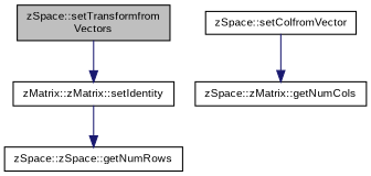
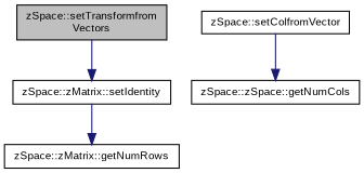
  digraph {
    fontname="Liberation Sans"
    rankdir=TB
    node [color=black fillcolor=white fontname="Liberation Sans" fontsize=10 shape=record style=filled]
    edge [color=midnightblue fontname="Liberation Sans" fontsize=10 labelfontname=Helvetica labelfontsize=10 style=solid]
    n1 [fillcolor=grey75 fontcolor=black height=0.2 label="zSpace::setTransformfrom\lVectors" width=0.4]
-   n2 [height=0.2 label="zMatrix::zMatrix::setIdentity" width=0.4]
-   n3 [height=0.2 label="zSpace::zSpace::getNumRows" width=0.4]
+   n2 [height=0.2 label="zSpace::zMatrix::setIdentity" width=0.4]
+   n3 [height=0.2 label="zSpace::zMatrix::getNumRows" width=0.4]
    n4 [height=0.2 label="zSpace::setColfromVector" width=0.4]
-   n5 [height=0.2 label="zSpace::zMatrix::getNumCols" width=0.4]
+   n5 [height=0.2 label="zSpace::zSpace::getNumCols" width=0.4]
    n1 -> n2
    n2 -> n3
    n4 -> n5
  }
